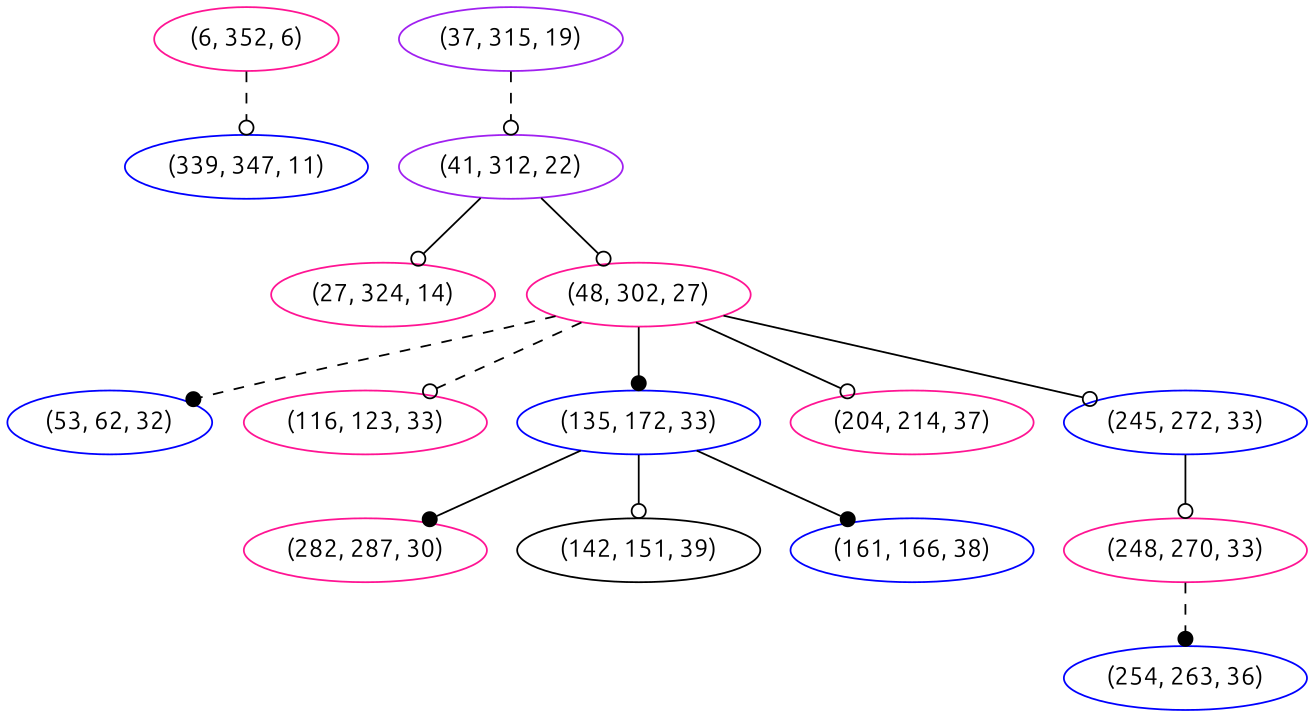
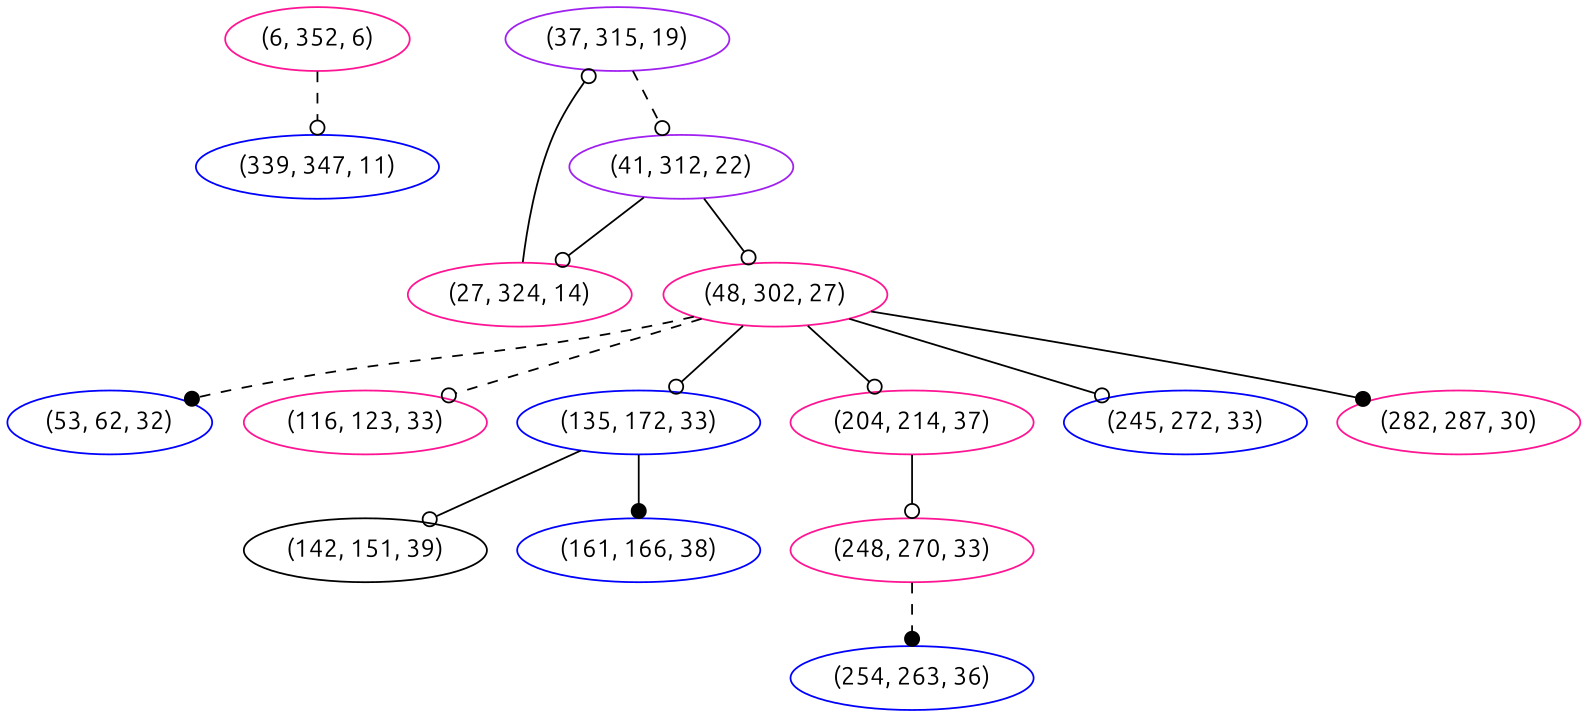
  digraph {
    fontname=Ubuntu
    node [color=deeppink fontname=Ubuntu]
    edge [arrowhead=odot fontname=Ubuntu style=solid]
    "(339, 347, 11)" [color=blue]
    "(6, 352, 6)"
    "(37, 315, 19)" [color=purple]
    "(27, 324, 14)"
    "(41, 312, 22)" [color=purple]
    "(48, 302, 27)"
    "(53, 62, 32)" [color=blue]
    "(116, 123, 33)"
    "(135, 172, 33)" [color=blue]
    "(204, 214, 37)"
    n11 [color=blue label="(245, 272, 33)"]
    "(282, 287, 30)"
    "(142, 151, 39)" [color=black]
    "(161, 166, 38)" [color=blue]
    "(248, 270, 33)"
    "(254, 263, 36)" [color=blue]
    "(6, 352, 6)" -> "(339, 347, 11)" [style=dashed]
    "(37, 315, 19)" -> "(41, 312, 22)" [style=dashed]
+   "(27, 324, 14)" -> "(37, 315, 19)"
    "(41, 312, 22)" -> "(27, 324, 14)"
    "(41, 312, 22)" -> "(48, 302, 27)"
    "(48, 302, 27)" -> "(53, 62, 32)" [arrowhead=dot style=dashed]
    "(48, 302, 27)" -> "(116, 123, 33)" [style=dashed]
-   "(48, 302, 27)" -> "(135, 172, 33)" [arrowhead=dot]
+   "(48, 302, 27)" -> "(135, 172, 33)"
    "(48, 302, 27)" -> "(204, 214, 37)"
    "(48, 302, 27)" -> n11
-   "(135, 172, 33)" -> "(282, 287, 30)" [arrowhead=dot]
+   "(48, 302, 27)" -> "(282, 287, 30)" [arrowhead=dot]
    "(135, 172, 33)" -> "(142, 151, 39)"
    "(135, 172, 33)" -> "(161, 166, 38)" [arrowhead=dot]
-   n11 -> "(248, 270, 33)"
+   "(204, 214, 37)" -> "(248, 270, 33)"
    "(248, 270, 33)" -> "(254, 263, 36)" [arrowhead=dot style=dashed]
  }
